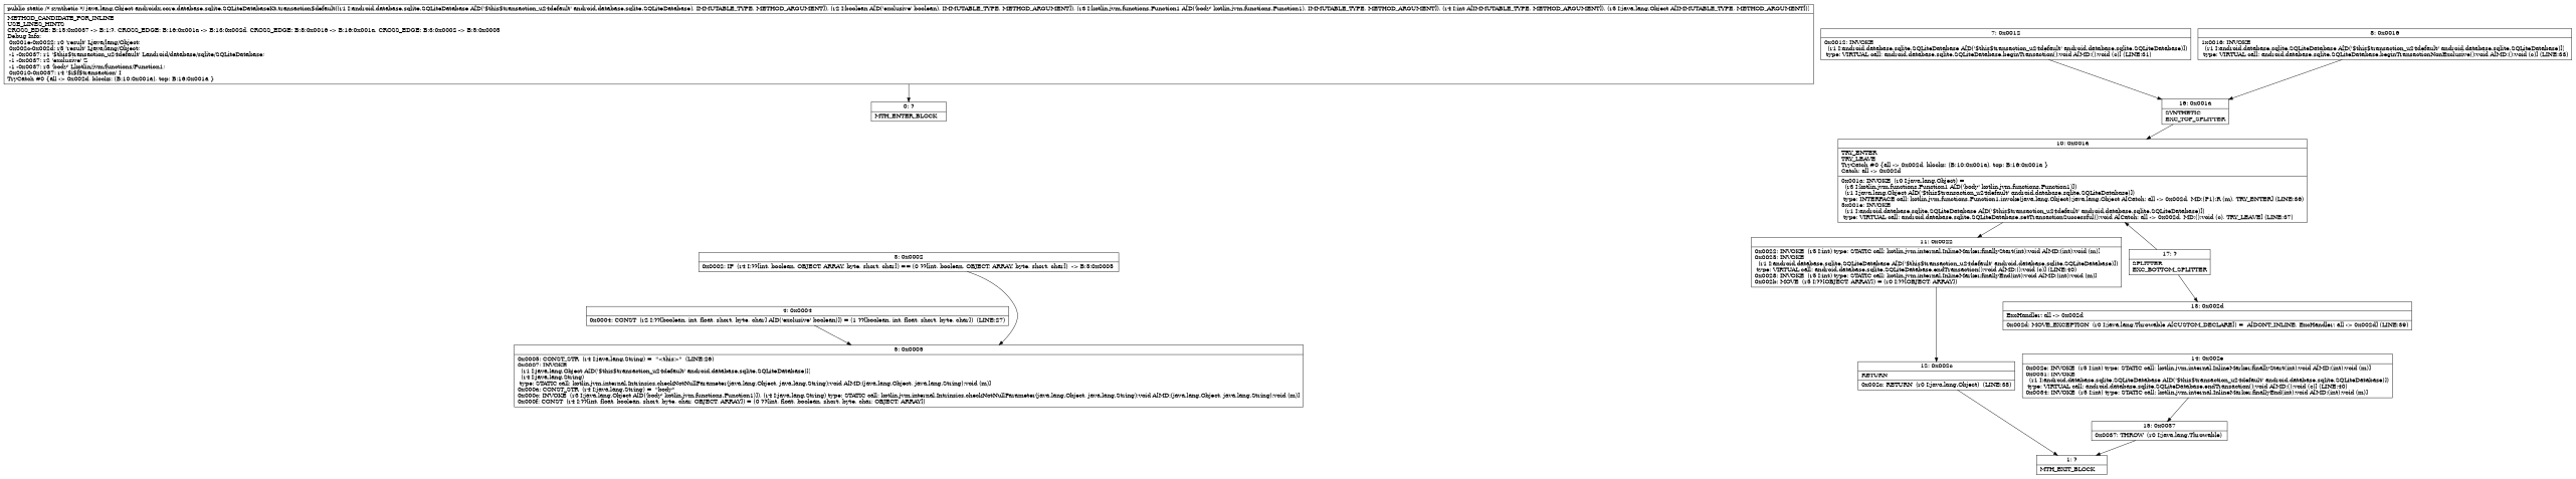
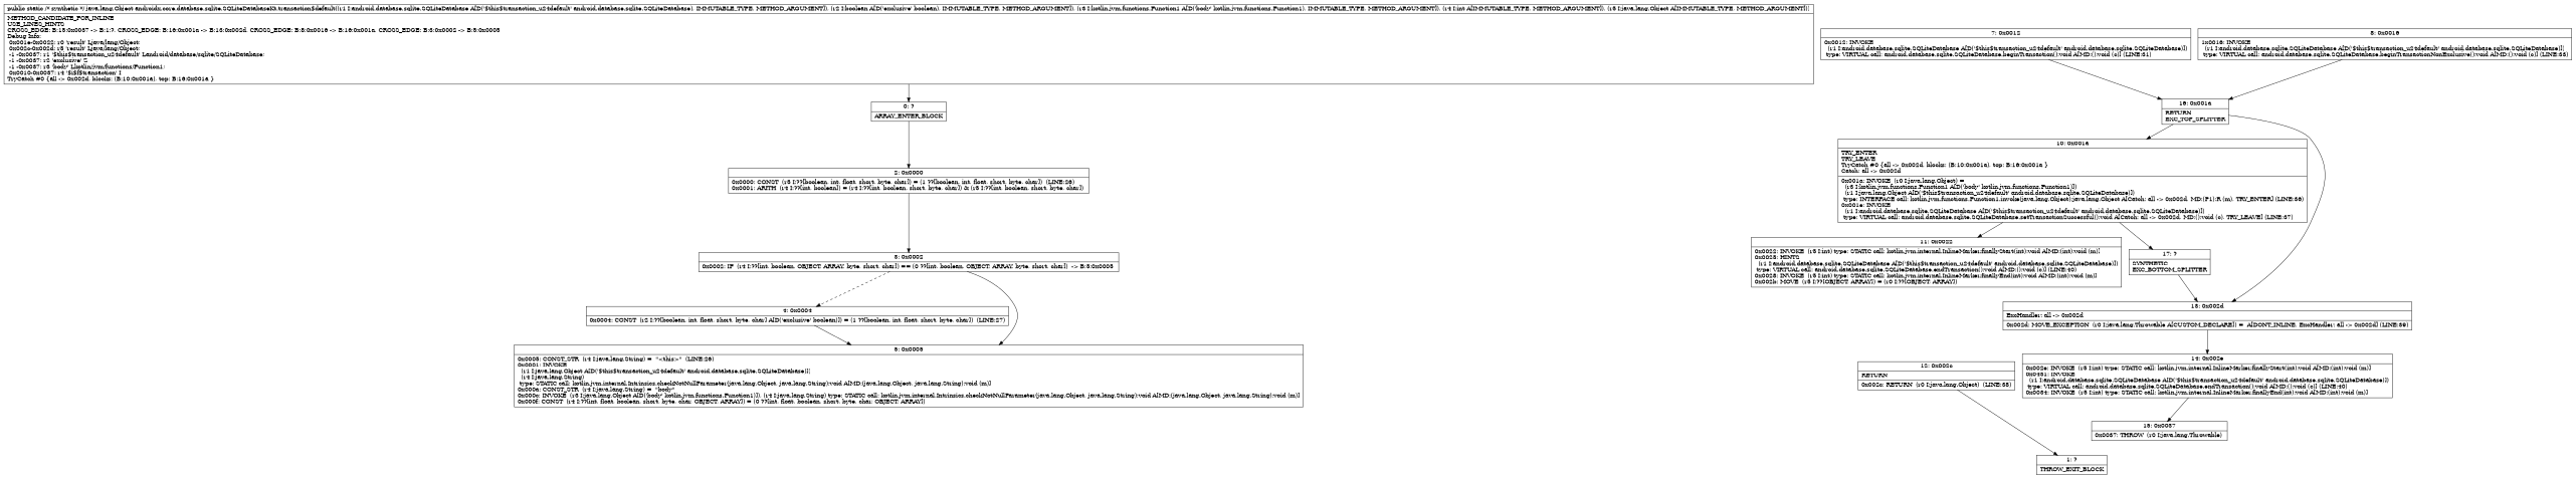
  digraph {
    node [shape=record]
-   n1 [label="{0\:\ ?|MTH_ENTER_BLOCK\l}"]
+   n1 [label="{0\:\ ?|ARRAY_ENTER_BLOCK\l}"]
+   n2 [label="{2\:\ 0x0000|0x0000: CONST  (r5 I:??[boolean, int, float, short, byte, char]) = (1 ??[boolean, int, float, short, byte, char])  (LINE:26)\l0x0001: ARITH  (r4 I:??[int, boolean]) = (r4 I:??[int, boolean, short, byte, char]) & (r5 I:??[int, boolean, short, byte, char]) \l}"]
    n3 [label="{3\:\ 0x0002|0x0002: IF  (r4 I:??[int, boolean, OBJECT, ARRAY, byte, short, char]) == (0 ??[int, boolean, OBJECT, ARRAY, byte, short, char])  \-\> B:5:0x0005 \l}"]
    n4 [label="{4\:\ 0x0004|0x0004: CONST  (r2 I:??[boolean, int, float, short, byte, char] A[D('exclusive' boolean)]) = (1 ??[boolean, int, float, short, byte, char])  (LINE:27)\l}"]
-   n5 [label="{5\:\ 0x0005|0x0005: CONST_STR  (r4 I:java.lang.String) =  \"\<this\>\"  (LINE:26)\l0x0007: INVOKE  \l  (r1 I:java.lang.Object A[D('$this$transaction_u24default' android.database.sqlite.SQLiteDatabase)])\l  (r4 I:java.lang.String)\l type: STATIC call: kotlin.jvm.internal.Intrinsics.checkNotNullParameter(java.lang.Object, java.lang.String):void A[MD:(java.lang.Object, java.lang.String):void (m)]\l0x000a: CONST_STR  (r4 I:java.lang.String) =  \"body\" \l0x000c: INVOKE  (r3 I:java.lang.Object A[D('body' kotlin.jvm.functions.Function1)]), (r4 I:java.lang.String) type: STATIC call: kotlin.jvm.internal.Intrinsics.checkNotNullParameter(java.lang.Object, java.lang.String):void A[MD:(java.lang.Object, java.lang.String):void (m)]\l0x000f: CONST  (r4 I:??[int, float, boolean, short, byte, char, OBJECT, ARRAY]) = (0 ??[int, float, boolean, short, byte, char, OBJECT, ARRAY]) \l}"]
+   n5 [label="{5\:\ 0x0005|0x0005: CONST_STR  (r4 I:java.lang.String) =  \"\<this\>\"  (LINE:26)\l0x0001: INVOKE  \l  (r1 I:java.lang.Object A[D('$this$transaction_u24default' android.database.sqlite.SQLiteDatabase)])\l  (r4 I:java.lang.String)\l type: STATIC call: kotlin.jvm.internal.Intrinsics.checkNotNullParameter(java.lang.Object, java.lang.String):void A[MD:(java.lang.Object, java.lang.String):void (m)]\l0x000a: CONST_STR  (r4 I:java.lang.String) =  \"body\" \l0x000c: INVOKE  (r3 I:java.lang.Object A[D('body' kotlin.jvm.functions.Function1)]), (r4 I:java.lang.String) type: STATIC call: kotlin.jvm.internal.Intrinsics.checkNotNullParameter(java.lang.Object, java.lang.String):void A[MD:(java.lang.Object, java.lang.String):void (m)]\l0x000f: CONST  (r4 I:??[int, float, boolean, short, byte, char, OBJECT, ARRAY]) = (0 ??[int, float, boolean, short, byte, char, OBJECT, ARRAY]) \l}"]
    n6 [label="{7\:\ 0x0012|0x0012: INVOKE  \l  (r1 I:android.database.sqlite.SQLiteDatabase A[D('$this$transaction_u24default' android.database.sqlite.SQLiteDatabase)])\l type: VIRTUAL call: android.database.sqlite.SQLiteDatabase.beginTransaction():void A[MD:():void (c)] (LINE:31)\l}"]
-   n7 [label="{16\:\ 0x001a|SYNTHETIC\lEXC_TOP_SPLITTER\l}"]
+   n7 [label="{16\:\ 0x001a|RETURN\lEXC_TOP_SPLITTER\l}"]
    n8 [label="{8\:\ 0x0016|1x0016: INVOKE  \l  (r1 I:android.database.sqlite.SQLiteDatabase A[D('$this$transaction_u24default' android.database.sqlite.SQLiteDatabase)])\l type: VIRTUAL call: android.database.sqlite.SQLiteDatabase.beginTransactionNonExclusive():void A[MD:():void (c)] (LINE:33)\l}"]
-   n9 [label="{10\:\ 0x001a|TRY_ENTER\lTRY_LEAVE\lTryCatch #0 \{all \-\> 0x002d, blocks: (B:10:0x001a), top: B:16:0x001a \}\lCatch: all \-\> 0x002d\l|0x001a: INVOKE  (r0 I:java.lang.Object) = \l  (r3 I:kotlin.jvm.functions.Function1 A[D('body' kotlin.jvm.functions.Function1)])\l  (r1 I:java.lang.Object A[D('$this$transaction_u24default' android.database.sqlite.SQLiteDatabase)])\l type: INTERFACE call: kotlin.jvm.functions.Function1.invoke(java.lang.Object):java.lang.Object A[Catch: all \-\> 0x002d, MD:(P1):R (m), TRY_ENTER] (LINE:36)\l5x001e: INVOKE  \l  (r1 I:android.database.sqlite.SQLiteDatabase A[D('$this$transaction_u24default' android.database.sqlite.SQLiteDatabase)])\l type: VIRTUAL call: android.database.sqlite.SQLiteDatabase.setTransactionSuccessful():void A[Catch: all \-\> 0x002d, MD:():void (c), TRY_LEAVE] (LINE:37)\l}"]
+   n9 [label="{10\:\ 0x001a|TRY_ENTER\lTRY_LEAVE\lTryCatch #0 \{all \-\> 0x002d, blocks: (B:10:0x001a), top: B:16:0x001a \}\lCatch: all \-\> 0x002d\l|0x001a: INVOKE  (r0 I:java.lang.Object) = \l  (r3 I:kotlin.jvm.functions.Function1 A[D('body' kotlin.jvm.functions.Function1)])\l  (r1 I:java.lang.Object A[D('$this$transaction_u24default' android.database.sqlite.SQLiteDatabase)])\l type: INTERFACE call: kotlin.jvm.functions.Function1.invoke(java.lang.Object):java.lang.Object A[Catch: all \-\> 0x002d, MD:(P1):R (m), TRY_ENTER] (LINE:36)\l0x001e: INVOKE  \l  (r1 I:android.database.sqlite.SQLiteDatabase A[D('$this$transaction_u24default' android.database.sqlite.SQLiteDatabase)])\l type: VIRTUAL call: android.database.sqlite.SQLiteDatabase.setTransactionSuccessful():void A[Catch: all \-\> 0x002d, MD:():void (c), TRY_LEAVE] (LINE:37)\l}"]
    n10 [label="{13\:\ 0x002d|ExcHandler: all \-\> 0x002d\l|0x002d: MOVE_EXCEPTION  (r0 I:java.lang.Throwable A[CUSTOM_DECLARE]) =  A[DONT_INLINE, ExcHandler: all \-\> 0x002d] (LINE:39)\l}"]
-   n11 [label="{11\:\ 0x0022|0x0022: INVOKE  (r5 I:int) type: STATIC call: kotlin.jvm.internal.InlineMarker.finallyStart(int):void A[MD:(int):void (m)]\l0x0025: INVOKE  \l  (r1 I:android.database.sqlite.SQLiteDatabase A[D('$this$transaction_u24default' android.database.sqlite.SQLiteDatabase)])\l type: VIRTUAL call: android.database.sqlite.SQLiteDatabase.endTransaction():void A[MD:():void (c)] (LINE:40)\l0x0028: INVOKE  (r5 I:int) type: STATIC call: kotlin.jvm.internal.InlineMarker.finallyEnd(int):void A[MD:(int):void (m)]\l0x002b: MOVE  (r5 I:??[OBJECT, ARRAY]) = (r0 I:??[OBJECT, ARRAY]) \l}"]
-   n12 [label="{17\:\ ?|SPLITTER\lEXC_BOTTOM_SPLITTER\l}"]
-   n13 [label="{14\:\ 0x002e|0x002e: INVOKE  (r5 I:int) type: STATIC call: kotlin.jvm.internal.InlineMarker.finallyStart(int):void A[MD:(int):void (m)]\l0x0031: INVOKE  \l  (r1 I:android.database.sqlite.SQLiteDatabase A[D('$this$transaction_u24default' android.database.sqlite.SQLiteDatabase)])\l type: VIRTUAL call: android.database.sqlite.SQLiteDatabase.endTransaction():void A[MD:():void (c)] (LINE:40)\l0x0034: INVOKE  (r5 I:int) type: STATIC call: kotlin.jvm.internal.InlineMarker.finallyEnd(int):void A[MD:(int):void (m)]\l}"]
+   n11 [label="{11\:\ 0x0022|0x0022: INVOKE  (r5 I:int) type: STATIC call: kotlin.jvm.internal.InlineMarker.finallyStart(int):void A[MD:(int):void (m)]\l0x0025: HINTS  \l  (r1 I:android.database.sqlite.SQLiteDatabase A[D('$this$transaction_u24default' android.database.sqlite.SQLiteDatabase)])\l type: VIRTUAL call: android.database.sqlite.SQLiteDatabase.endTransaction():void A[MD:():void (c)] (LINE:40)\l0x0028: INVOKE  (r5 I:int) type: STATIC call: kotlin.jvm.internal.InlineMarker.finallyEnd(int):void A[MD:(int):void (m)]\l0x002b: MOVE  (r5 I:??[OBJECT, ARRAY]) = (r0 I:??[OBJECT, ARRAY]) \l}"]
+   n12 [label="{17\:\ ?|SYNTHETIC\lEXC_BOTTOM_SPLITTER\l}"]
+   n13 [label="{14\:\ 0x002e|0x002e: INVOKE  (r5 I:int) type: STATIC call: kotlin.jvm.internal.InlineMarker.finallyStart(int):void A[MD:(int):void (m)]\l0x0431: INVOKE  \l  (r1 I:android.database.sqlite.SQLiteDatabase A[D('$this$transaction_u24default' android.database.sqlite.SQLiteDatabase)])\l type: VIRTUAL call: android.database.sqlite.SQLiteDatabase.endTransaction():void A[MD:():void (c)] (LINE:40)\l0x0034: INVOKE  (r5 I:int) type: STATIC call: kotlin.jvm.internal.InlineMarker.finallyEnd(int):void A[MD:(int):void (m)]\l}"]
    n14 [label="{12\:\ 0x002c|RETURN\l|0x002c: RETURN  (r0 I:java.lang.Object)  (LINE:38)\l}"]
-   n15 [label="{1\:\ ?|MTH_EXIT_BLOCK\l}"]
+   n15 [label="{1\:\ ?|THROW_EXIT_BLOCK\l}"]
    n16 [label="{15\:\ 0x0037|0x0037: THROW  (r0 I:java.lang.Throwable) \l}"]
    n17 [label="{public static \/* synthetic *\/ java.lang.Object androidx.core.database.sqlite.SQLiteDatabaseKt.transaction$default((r1 I:android.database.sqlite.SQLiteDatabase A[D('$this$transaction_u24default' android.database.sqlite.SQLiteDatabase), IMMUTABLE_TYPE, METHOD_ARGUMENT]), (r2 I:boolean A[D('exclusive' boolean), IMMUTABLE_TYPE, METHOD_ARGUMENT]), (r3 I:kotlin.jvm.functions.Function1 A[D('body' kotlin.jvm.functions.Function1), IMMUTABLE_TYPE, METHOD_ARGUMENT]), (r4 I:int A[IMMUTABLE_TYPE, METHOD_ARGUMENT]), (r5 I:java.lang.Object A[IMMUTABLE_TYPE, METHOD_ARGUMENT]))  | METHOD_CANDIDATE_FOR_INLINE\lUSE_LINES_HINTS\lCROSS_EDGE: B:15:0x0037 \-\> B:1:?, CROSS_EDGE: B:16:0x001a \-\> B:13:0x002d, CROSS_EDGE: B:8:0x0016 \-\> B:16:0x001a, CROSS_EDGE: B:3:0x0002 \-\> B:5:0x0005\lDebug Info:\l  0x001e\-0x0022: r0 'result' Ljava\/lang\/Object;\l  0x002c\-0x002d: r5 'result' Ljava\/lang\/Object;\l  \-1 \-0x0037: r1 '$this$transaction_u24default' Landroid\/database\/sqlite\/SQLiteDatabase;\l  \-1 \-0x0037: r2 'exclusive' Z\l  \-1 \-0x0037: r3 'body' Lkotlin\/jvm\/functions\/Function1;\l  0x0010\-0x0037: r4 '$i$f$transaction' I\lTryCatch #0 \{all \-\> 0x002d, blocks: (B:10:0x001a), top: B:16:0x001a \}\l}"]
+   n1 -> n2
+   n2 -> n3
+   n3 -> n4 [style=dashed]
    n3 -> n5
    n4 -> n5
    n6 -> n7
    n7 -> n9
+   n7 -> n10
    n8 -> n7
    n9 -> n11
-   n12 -> n9
-   n11 -> n14
+   n9 -> n12
+   n10 -> n13
    n12 -> n10
    n13 -> n16
    n14 -> n15
-   n16 -> n15
    n17 -> n1
  }
